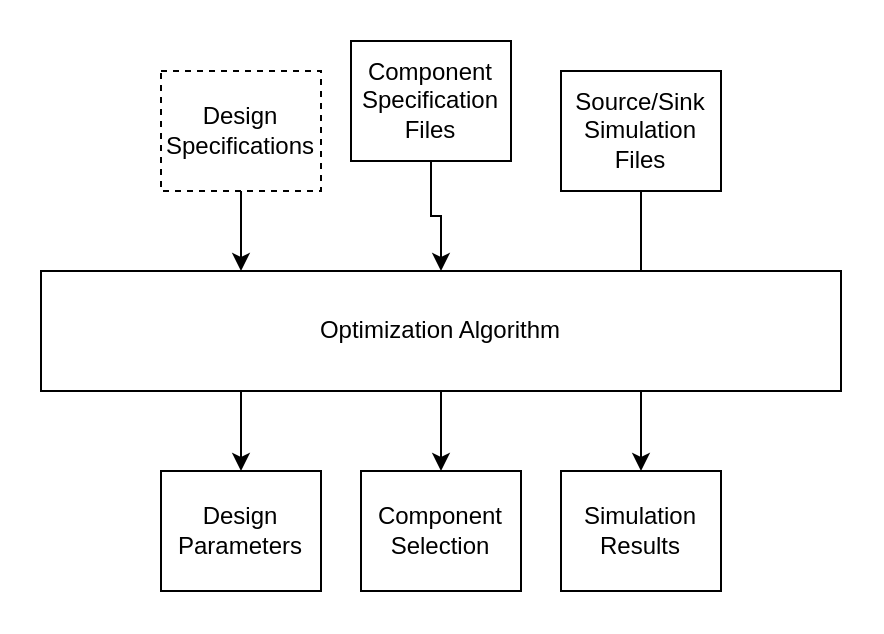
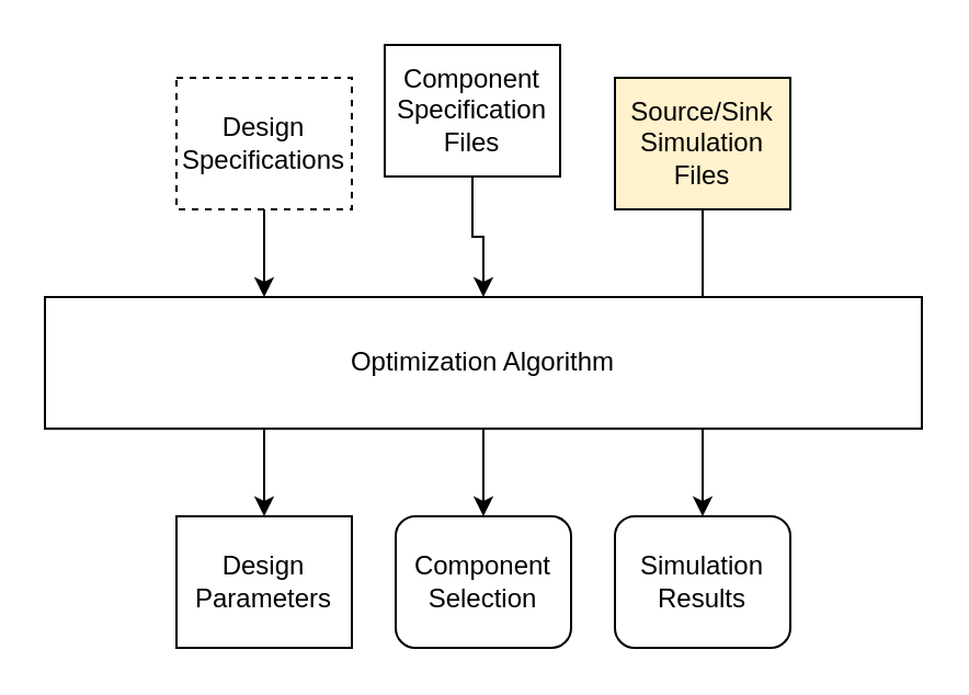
  <mxCell id="0" />
  <mxCell id="1" parent="0" />
  <mxCell id="2" style="edgeStyle=orthogonalEdgeStyle;rounded=0;orthogonalLoop=1;jettySize=auto;html=1;entryX=0.25;entryY=0;entryDx=0;entryDy=0;" edge="1" parent="1" source="3" target="9"><mxGeometry relative="1" as="geometry"><mxPoint x="60" y="135" as="targetPoint" /></mxGeometry></mxCell>
  <mxCell id="3" value="Design Specifications" style="rounded=0;whiteSpace=wrap;html=1;dashed=1;" vertex="1" parent="1"><mxGeometry x="80" y="35" width="80" height="60" as="geometry" /></mxCell>
  <mxCell id="4" style="edgeStyle=orthogonalEdgeStyle;rounded=0;orthogonalLoop=1;jettySize=auto;html=1;exitX=0.5;exitY=1;exitDx=0;exitDy=0;entryX=0.5;entryY=0;entryDx=0;entryDy=0;" edge="1" parent="1" source="5" target="9"><mxGeometry relative="1" as="geometry"><mxPoint x="160" y="135" as="targetPoint" /></mxGeometry></mxCell>
  <mxCell id="5" value="Component Specification Files" style="rounded=0;whiteSpace=wrap;html=1;" vertex="1" parent="1"><mxGeometry x="175" y="20" width="80" height="60" as="geometry" /></mxCell>
  <mxCell id="6" style="edgeStyle=orthogonalEdgeStyle;rounded=0;orthogonalLoop=1;jettySize=auto;html=1;exitX=0.5;exitY=1;exitDx=0;exitDy=0;" edge="1" parent="1" source="9" target="11"><mxGeometry relative="1" as="geometry" /></mxCell>
  <mxCell id="7" style="edgeStyle=orthogonalEdgeStyle;rounded=0;orthogonalLoop=1;jettySize=auto;html=1;exitX=0.75;exitY=1;exitDx=0;exitDy=0;" edge="1" parent="1" source="9" target="12"><mxGeometry relative="1" as="geometry" /></mxCell>
  <mxCell id="8" style="edgeStyle=orthogonalEdgeStyle;rounded=0;orthogonalLoop=1;jettySize=auto;html=1;exitX=0.25;exitY=1;exitDx=0;exitDy=0;entryX=0.5;entryY=0;entryDx=0;entryDy=0;" edge="1" parent="1" source="9" target="10"><mxGeometry relative="1" as="geometry" /></mxCell>
  <mxCell id="9" value="Optimization Algorithm" style="rounded=0;whiteSpace=wrap;html=1;" vertex="1" parent="1"><mxGeometry x="20" y="135" width="400" height="60" as="geometry" /></mxCell>
  <mxCell id="10" value="Design Parameters" style="rounded=0;whiteSpace=wrap;html=1;" vertex="1" parent="1"><mxGeometry x="80" y="235" width="80" height="60" as="geometry" /></mxCell>
- <mxCell id="11" value="Component Selection" style="rounded=0;whiteSpace=wrap;html=1;" vertex="1" parent="1"><mxGeometry x="180" y="235" width="80" height="60" as="geometry" /></mxCell>
- <mxCell id="12" value="Simulation Results" style="rounded=0;whiteSpace=wrap;html=1;" vertex="1" parent="1"><mxGeometry x="280" y="235" width="80" height="60" as="geometry" /></mxCell>
+ <mxCell id="11" value="Component Selection" style="whiteSpace=wrap;html=1;rounded=1;" vertex="1" parent="1"><mxGeometry x="180" y="235" width="80" height="60" as="geometry" /></mxCell>
+ <mxCell id="12" value="Simulation Results" style="whiteSpace=wrap;html=1;rounded=1;" vertex="1" parent="1"><mxGeometry x="280" y="235" width="80" height="60" as="geometry" /></mxCell>
  <mxCell id="13" style="edgeStyle=orthogonalEdgeStyle;rounded=0;orthogonalLoop=1;jettySize=auto;html=1;exitX=0.5;exitY=1;exitDx=0;exitDy=0;entryX=0.75;entryY=0;entryDx=0;entryDy=0;endArrow=none;" edge="1" parent="1" source="14" target="9"><mxGeometry relative="1" as="geometry"><mxPoint x="280" y="45" as="targetPoint" /><Array as="points"><mxPoint x="320" y="95" /><mxPoint x="320" y="95" /></Array></mxGeometry></mxCell>
- <mxCell id="14" value="Source/Sink Simulation Files" style="rounded=0;whiteSpace=wrap;html=1;" vertex="1" parent="1"><mxGeometry x="280" y="35" width="80" height="60" as="geometry" /></mxCell>
+ <mxCell id="14" value="Source/Sink Simulation Files" style="rounded=0;whiteSpace=wrap;html=1;fillColor=#fff2cc;" vertex="1" parent="1"><mxGeometry x="280" y="35" width="80" height="60" as="geometry" /></mxCell>
